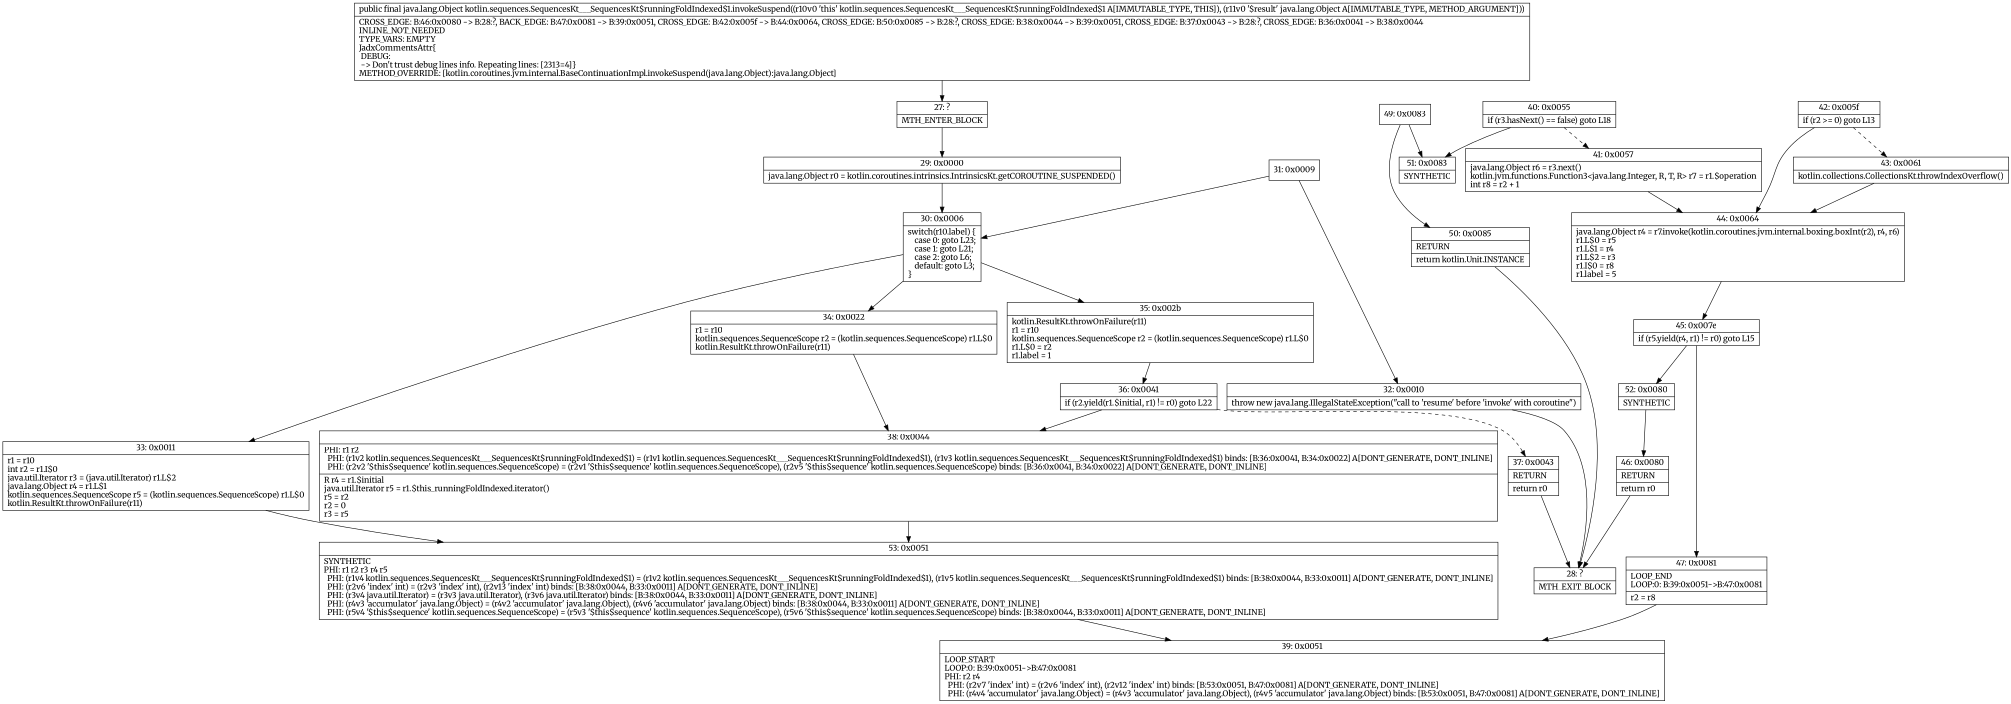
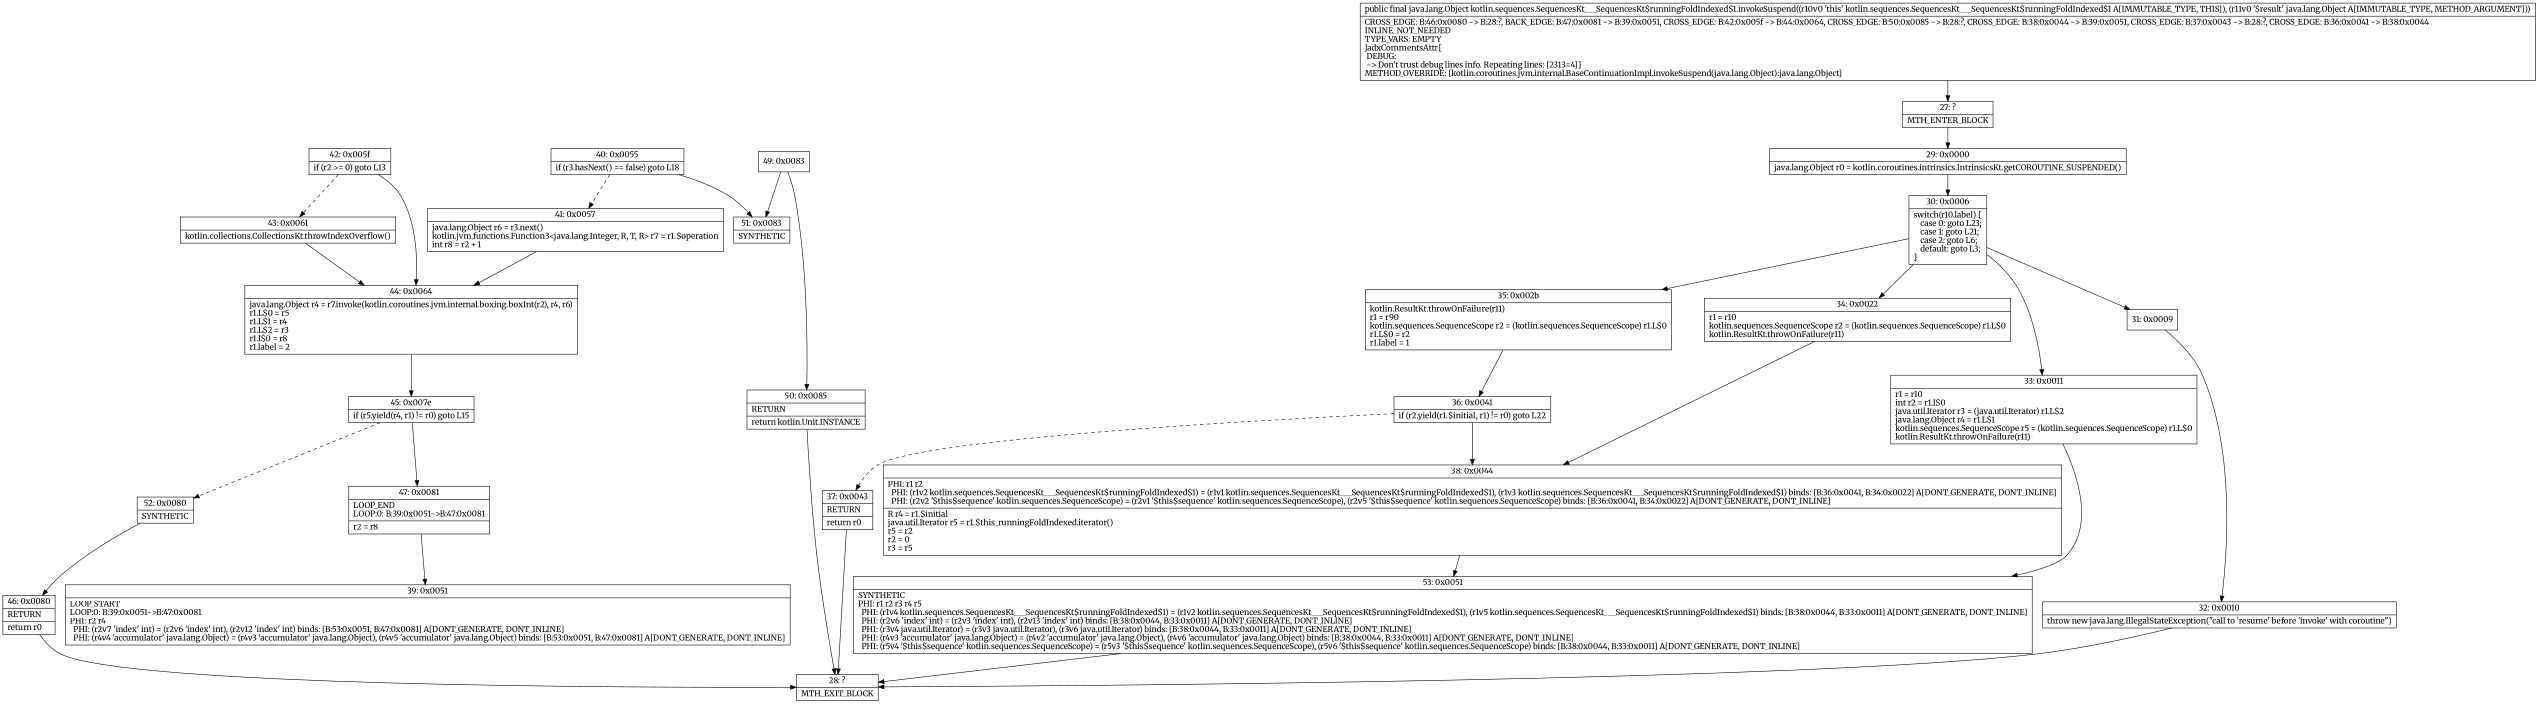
  digraph {
    fontname=Merriweather
    node [fontname=Merriweather shape=record]
    edge [fontname=Merriweather]
    n1 [label="{27\:\ ?|MTH_ENTER_BLOCK\l}"]
    n2 [label="{29\:\ 0x0000|java.lang.Object r0 = kotlin.coroutines.intrinsics.IntrinsicsKt.getCOROUTINE_SUSPENDED()\l}"]
    n3 [label="{30\:\ 0x0006|switch(r10.label) \{\l    case 0: goto L23;\l    case 1: goto L21;\l    case 2: goto L6;\l    default: goto L3;\l\}\l}"]
    n4 [label="{31\:\ 0x0009}"]
    n5 [label="{33\:\ 0x0011|r1 = r10\lint r2 = r1.I$0\ljava.util.Iterator r3 = (java.util.Iterator) r1.L$2\ljava.lang.Object r4 = r1.L$1\lkotlin.sequences.SequenceScope r5 = (kotlin.sequences.SequenceScope) r1.L$0\lkotlin.ResultKt.throwOnFailure(r11)\l}"]
    n6 [label="{34\:\ 0x0022|r1 = r10\lkotlin.sequences.SequenceScope r2 = (kotlin.sequences.SequenceScope) r1.L$0\lkotlin.ResultKt.throwOnFailure(r11)\l}"]
-   n7 [label="{35\:\ 0x002b|kotlin.ResultKt.throwOnFailure(r11)\lr1 = r10\lkotlin.sequences.SequenceScope r2 = (kotlin.sequences.SequenceScope) r1.L$0\lr1.L$0 = r2\lr1.label = 1\l}"]
+   n7 [label="{35\:\ 0x002b|kotlin.ResultKt.throwOnFailure(r11)\lr1 = r90\lkotlin.sequences.SequenceScope r2 = (kotlin.sequences.SequenceScope) r1.L$0\lr1.L$0 = r2\lr1.label = 1\l}"]
    n8 [label="{32\:\ 0x0010|throw new java.lang.IllegalStateException(\"call to 'resume' before 'invoke' with coroutine\")\l}"]
    n9 [label="{53\:\ 0x0051|SYNTHETIC\lPHI: r1 r2 r3 r4 r5 \l  PHI: (r1v4 kotlin.sequences.SequencesKt___SequencesKt$runningFoldIndexed$1) = (r1v2 kotlin.sequences.SequencesKt___SequencesKt$runningFoldIndexed$1), (r1v5 kotlin.sequences.SequencesKt___SequencesKt$runningFoldIndexed$1) binds: [B:38:0x0044, B:33:0x0011] A[DONT_GENERATE, DONT_INLINE]\l  PHI: (r2v6 'index' int) = (r2v3 'index' int), (r2v13 'index' int) binds: [B:38:0x0044, B:33:0x0011] A[DONT_GENERATE, DONT_INLINE]\l  PHI: (r3v4 java.util.Iterator) = (r3v3 java.util.Iterator), (r3v6 java.util.Iterator) binds: [B:38:0x0044, B:33:0x0011] A[DONT_GENERATE, DONT_INLINE]\l  PHI: (r4v3 'accumulator' java.lang.Object) = (r4v2 'accumulator' java.lang.Object), (r4v6 'accumulator' java.lang.Object) binds: [B:38:0x0044, B:33:0x0011] A[DONT_GENERATE, DONT_INLINE]\l  PHI: (r5v4 '$this$sequence' kotlin.sequences.SequenceScope) = (r5v3 '$this$sequence' kotlin.sequences.SequenceScope), (r5v6 '$this$sequence' kotlin.sequences.SequenceScope) binds: [B:38:0x0044, B:33:0x0011] A[DONT_GENERATE, DONT_INLINE]\l}"]
    n10 [label="{38\:\ 0x0044|PHI: r1 r2 \l  PHI: (r1v2 kotlin.sequences.SequencesKt___SequencesKt$runningFoldIndexed$1) = (r1v1 kotlin.sequences.SequencesKt___SequencesKt$runningFoldIndexed$1), (r1v3 kotlin.sequences.SequencesKt___SequencesKt$runningFoldIndexed$1) binds: [B:36:0x0041, B:34:0x0022] A[DONT_GENERATE, DONT_INLINE]\l  PHI: (r2v2 '$this$sequence' kotlin.sequences.SequenceScope) = (r2v1 '$this$sequence' kotlin.sequences.SequenceScope), (r2v5 '$this$sequence' kotlin.sequences.SequenceScope) binds: [B:36:0x0041, B:34:0x0022] A[DONT_GENERATE, DONT_INLINE]\l|R r4 = r1.$initial\ljava.util.Iterator r5 = r1.$this_runningFoldIndexed.iterator()\lr5 = r2\lr2 = 0\lr3 = r5\l}"]
    n11 [label="{36\:\ 0x0041|if (r2.yield(r1.$initial, r1) != r0) goto L22\l}"]
    n12 [label="{28\:\ ?|MTH_EXIT_BLOCK\l}"]
    n13 [label="{39\:\ 0x0051|LOOP_START\lLOOP:0: B:39:0x0051\-\>B:47:0x0081\lPHI: r2 r4 \l  PHI: (r2v7 'index' int) = (r2v6 'index' int), (r2v12 'index' int) binds: [B:53:0x0051, B:47:0x0081] A[DONT_GENERATE, DONT_INLINE]\l  PHI: (r4v4 'accumulator' java.lang.Object) = (r4v3 'accumulator' java.lang.Object), (r4v5 'accumulator' java.lang.Object) binds: [B:53:0x0051, B:47:0x0081] A[DONT_GENERATE, DONT_INLINE]\l}"]
    n14 [label="{40\:\ 0x0055|if (r3.hasNext() == false) goto L18\l}"]
    n15 [label="{41\:\ 0x0057|java.lang.Object r6 = r3.next()\lkotlin.jvm.functions.Function3\<java.lang.Integer, R, T, R\> r7 = r1.$operation\lint r8 = r2 + 1\l}"]
    n16 [label="{51\:\ 0x0083|SYNTHETIC\l}"]
-   n17 [label="{44\:\ 0x0064|java.lang.Object r4 = r7.invoke(kotlin.coroutines.jvm.internal.boxing.boxInt(r2), r4, r6)\lr1.L$0 = r5\lr1.L$1 = r4\lr1.L$2 = r3\lr1.I$0 = r8\lr1.label = 5\l}"]
+   n17 [label="{44\:\ 0x0064|java.lang.Object r4 = r7.invoke(kotlin.coroutines.jvm.internal.boxing.boxInt(r2), r4, r6)\lr1.L$0 = r5\lr1.L$1 = r4\lr1.L$2 = r3\lr1.I$0 = r8\lr1.label = 2\l}"]
    n18 [label="{42\:\ 0x005f|if (r2 \>= 0) goto L13\l}"]
    n19 [label="{43\:\ 0x0061|kotlin.collections.CollectionsKt.throwIndexOverflow()\l}"]
    n20 [label="{45\:\ 0x007e|if (r5.yield(r4, r1) != r0) goto L15\l}"]
    n21 [label="{47\:\ 0x0081|LOOP_END\lLOOP:0: B:39:0x0051\-\>B:47:0x0081\l|r2 = r8\l}"]
    n22 [label="{52\:\ 0x0080|SYNTHETIC\l}"]
    n23 [label="{46\:\ 0x0080|RETURN\l|return r0\l}"]
    n24 [label="{49\:\ 0x0083}"]
    n25 [label="{50\:\ 0x0085|RETURN\l|return kotlin.Unit.INSTANCE\l}"]
    n26 [label="{37\:\ 0x0043|RETURN\l|return r0\l}"]
    n27 [label="{public final java.lang.Object kotlin.sequences.SequencesKt___SequencesKt$runningFoldIndexed$1.invokeSuspend((r10v0 'this' kotlin.sequences.SequencesKt___SequencesKt$runningFoldIndexed$1 A[IMMUTABLE_TYPE, THIS]), (r11v0 '$result' java.lang.Object A[IMMUTABLE_TYPE, METHOD_ARGUMENT]))  | CROSS_EDGE: B:46:0x0080 \-\> B:28:?, BACK_EDGE: B:47:0x0081 \-\> B:39:0x0051, CROSS_EDGE: B:42:0x005f \-\> B:44:0x0064, CROSS_EDGE: B:50:0x0085 \-\> B:28:?, CROSS_EDGE: B:38:0x0044 \-\> B:39:0x0051, CROSS_EDGE: B:37:0x0043 \-\> B:28:?, CROSS_EDGE: B:36:0x0041 \-\> B:38:0x0044\lINLINE_NOT_NEEDED\lTYPE_VARS: EMPTY\lJadxCommentsAttr\{\l DEBUG: \l \-\> Don't trust debug lines info. Repeating lines: [2313=4]\}\lMETHOD_OVERRIDE: [kotlin.coroutines.jvm.internal.BaseContinuationImpl.invokeSuspend(java.lang.Object):java.lang.Object]\l}"]
    n1 -> n2
    n2 -> n3
-   n4 -> n3
+   n3 -> n4
    n3 -> n5
    n3 -> n6
    n3 -> n7
    n4 -> n8
    n5 -> n9
    n6 -> n10
    n7 -> n11
    n8 -> n12
-   n9 -> n13
+   n9 -> n12
    n10 -> n9
    n11 -> n10
    n11 -> n26 [style=dashed]
    n14 -> n15 [style=dashed]
    n14 -> n16
    n15 -> n17
    n17 -> n20
    n18 -> n17
    n18 -> n19 [style=dashed]
    n19 -> n17
    n20 -> n21
-   n20 -> n22 [style=solid]
+   n20 -> n22 [style=dashed]
    n21 -> n13
    n22 -> n23
    n23 -> n12
    n24 -> n16
    n24 -> n25
    n25 -> n12
    n26 -> n12
    n27 -> n1
  }
